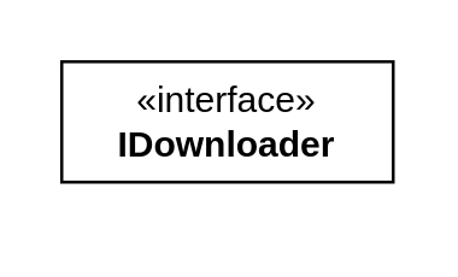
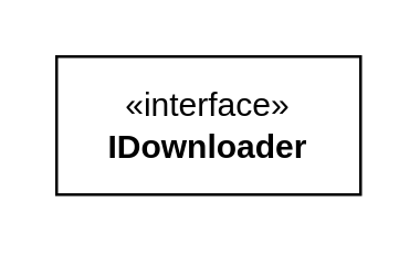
  <mxCell id="0" />
  <mxCell id="1" parent="0" />
- <mxCell id="2" value="«interface»&lt;br&gt;&lt;b&gt;IDownloader&lt;/b&gt;" style="html=1;whiteSpace=wrap;" vertex="1" parent="1"><mxGeometry x="20" y="20" width="110" height="40" as="geometry" /></mxCell>
+ <mxCell id="2" value="«interface»&lt;br&gt;&lt;b&gt;IDownloader&lt;/b&gt;" style="html=1;whiteSpace=wrap;" vertex="1" parent="1"><mxGeometry x="20" y="20" width="110" height="50" as="geometry" /></mxCell>
